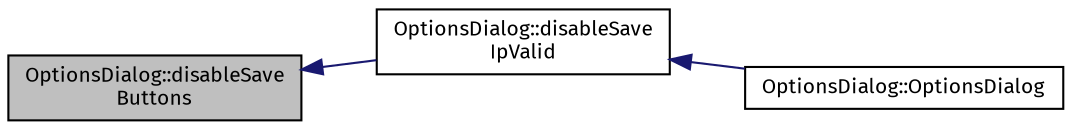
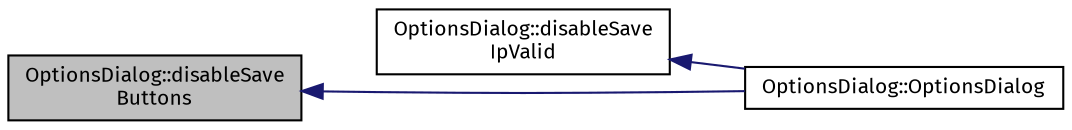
  digraph {
    fontname="Fira Sans"
    rankdir=LR
    node [color=black fillcolor=white fontname="Fira Sans" fontsize=10 shape=record style=filled]
    edge [color=midnightblue dir=back fontname="Fira Sans" fontsize=10 labelfontname=Helvetica labelfontsize=10 style=solid]
    n1 [fillcolor=grey75 fontcolor=black height=0.2 label="OptionsDialog::disableSave\lButtons" width=0.4]
    n2 [height=0.2 label="OptionsDialog::disableSave\lIpValid" width=0.4]
    n3 [height=0.2 label="OptionsDialog::OptionsDialog" width=0.4]
-   n1 -> n2
+   n1 -> n3
    n2 -> n3
  }
